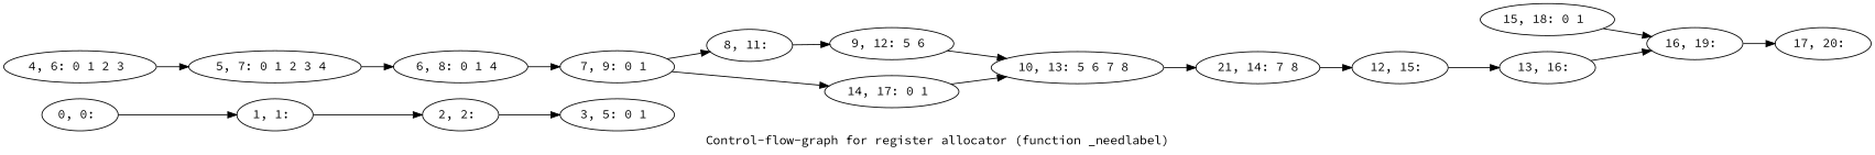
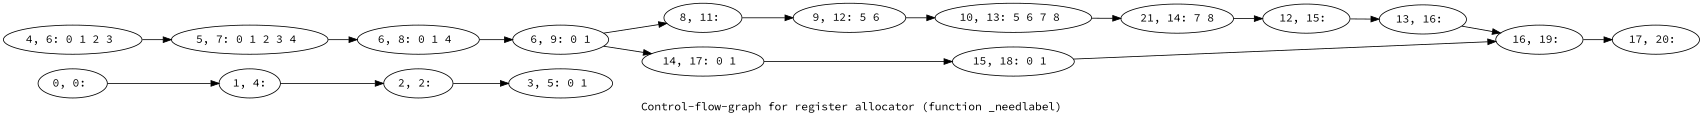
  digraph {
    fontname="Source Code Pro"
    label="Control-flow-graph for register allocator (function _needlabel)"
    rankdir=LR
    node [fontname="Source Code Pro"]
    edge [fontname="Source Code Pro"]
    n1 [label="0, 0: "]
-   n2 [label="1, 1: "]
+   n2 [label="1, 4:"]
    n3 [label="2, 2: "]
    n4 [label="3, 5: 0 1 "]
    n5 [label="8, 11: "]
    n6 [label="9, 12: 5 6 "]
    n7 [label="4, 6: 0 1 2 3 "]
    n8 [label="5, 7: 0 1 2 3 4 "]
    n9 [label="6, 8: 0 1 4 "]
-   n10 [label="7, 9: 0 1 "]
+   n10 [label="6, 9: 0 1"]
    n11 [label="14, 17: 0 1 "]
    n12 [label="15, 18: 0 1 "]
    n13 [label="10, 13: 5 6 7 8 "]
    n14 [label="21, 14: 7 8"]
    n15 [label="12, 15: "]
    n16 [label="13, 16: "]
    n17 [label="16, 19: "]
    n18 [label="17, 20: "]
    n1 -> n2
    n2 -> n3
    n3 -> n4
    n5 -> n6
    n6 -> n13
    n7 -> n8
    n8 -> n9
    n9 -> n10
    n10 -> n5
    n10 -> n11
-   n11 -> n13
+   n11 -> n12
    n12 -> n17
    n13 -> n14
    n14 -> n15
    n15 -> n16
    n16 -> n17
    n17 -> n18
  }
